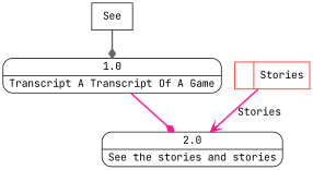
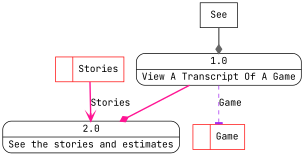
  digraph {
    fontname="JetBrains Mono"
    node [fontname="JetBrains Mono" shape=record]
    edge [arrowhead=diamond color=deeppink fontname="JetBrains Mono" style=bold]
+   n1 [color=red label="<f0>  |<f1> Game "]
    n2 [label=See shape=box]
-   n3 [label="{<f0> 1.0|<f1> Transcript A Transcript Of A Game }" shape=Mrecord]
-   n4 [label="{<f0> 2.0|<f1> See the stories and stories }" shape=Mrecord]
+   n3 [label="{<f0> 1.0|<f1> View A Transcript Of A Game }" shape=Mrecord]
+   n4 [label="{<f0> 2.0|<f1> See the stories and estimates }" shape=Mrecord]
    n5 [color=red label="<f0>  |<f1> Stories "]
    n2 -> n3 [color=gray40]
+   n3 -> n1 [arrowhead=tee color=purple label=Game style=dashed]
    n3 -> n4
    n5 -> n4 [arrowhead=vee label=Stories]
  }
